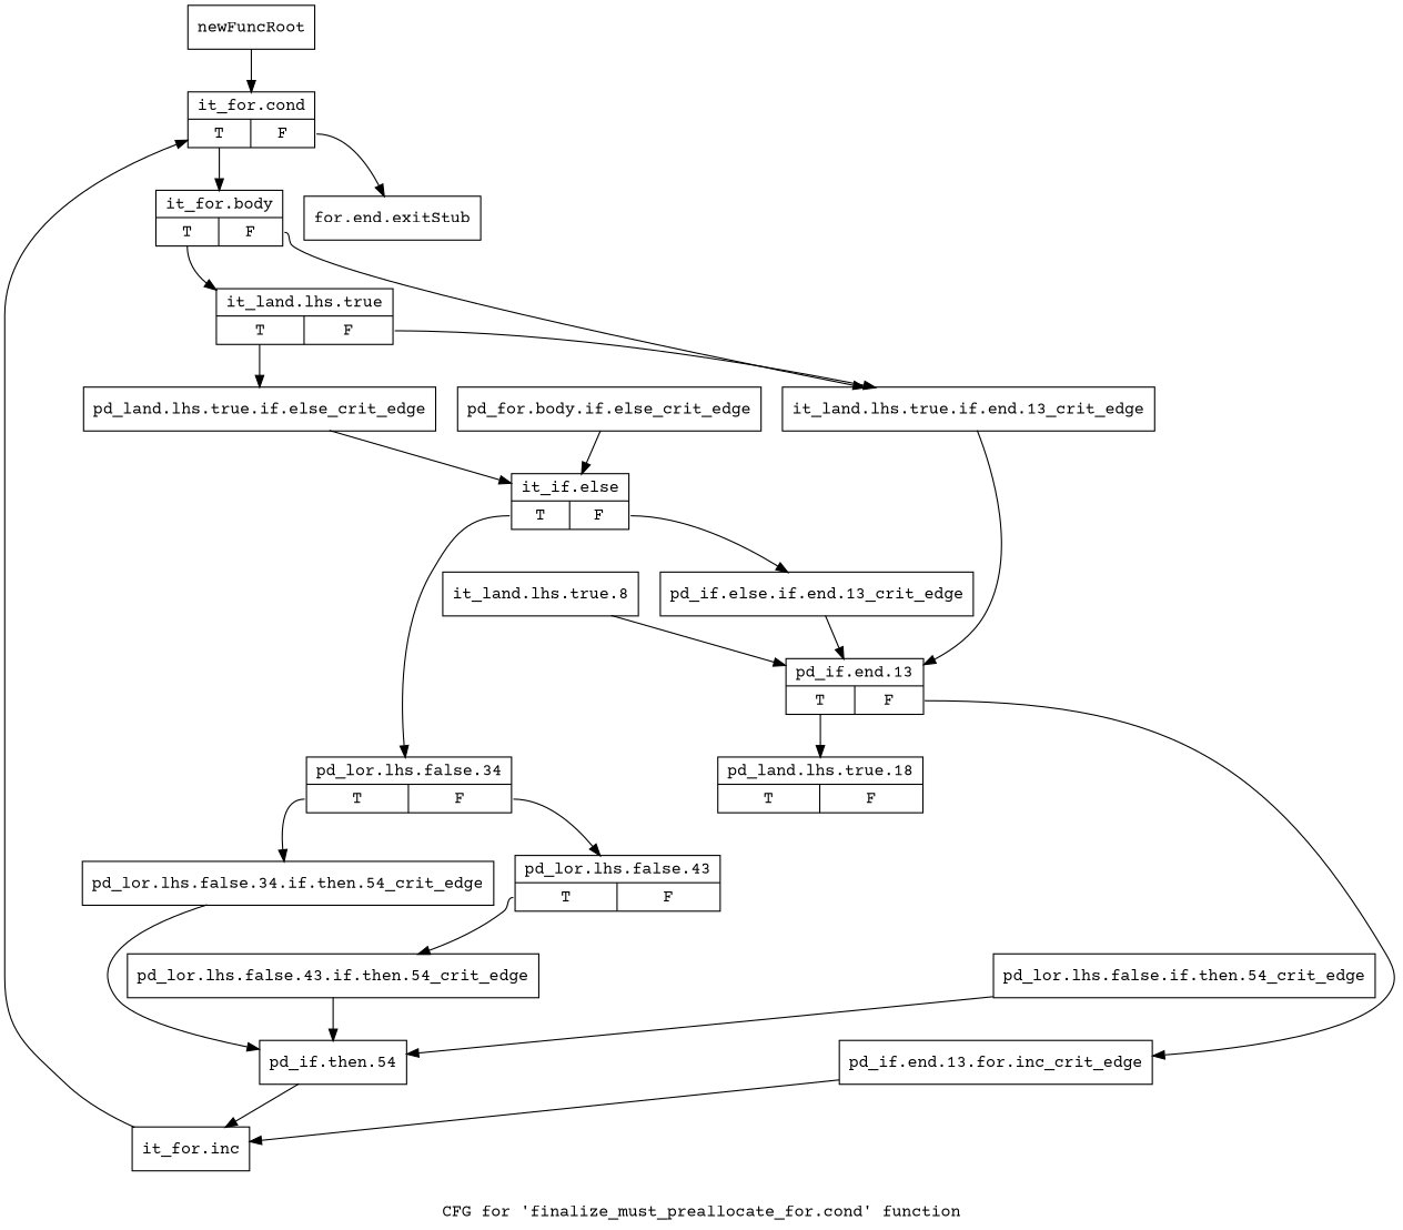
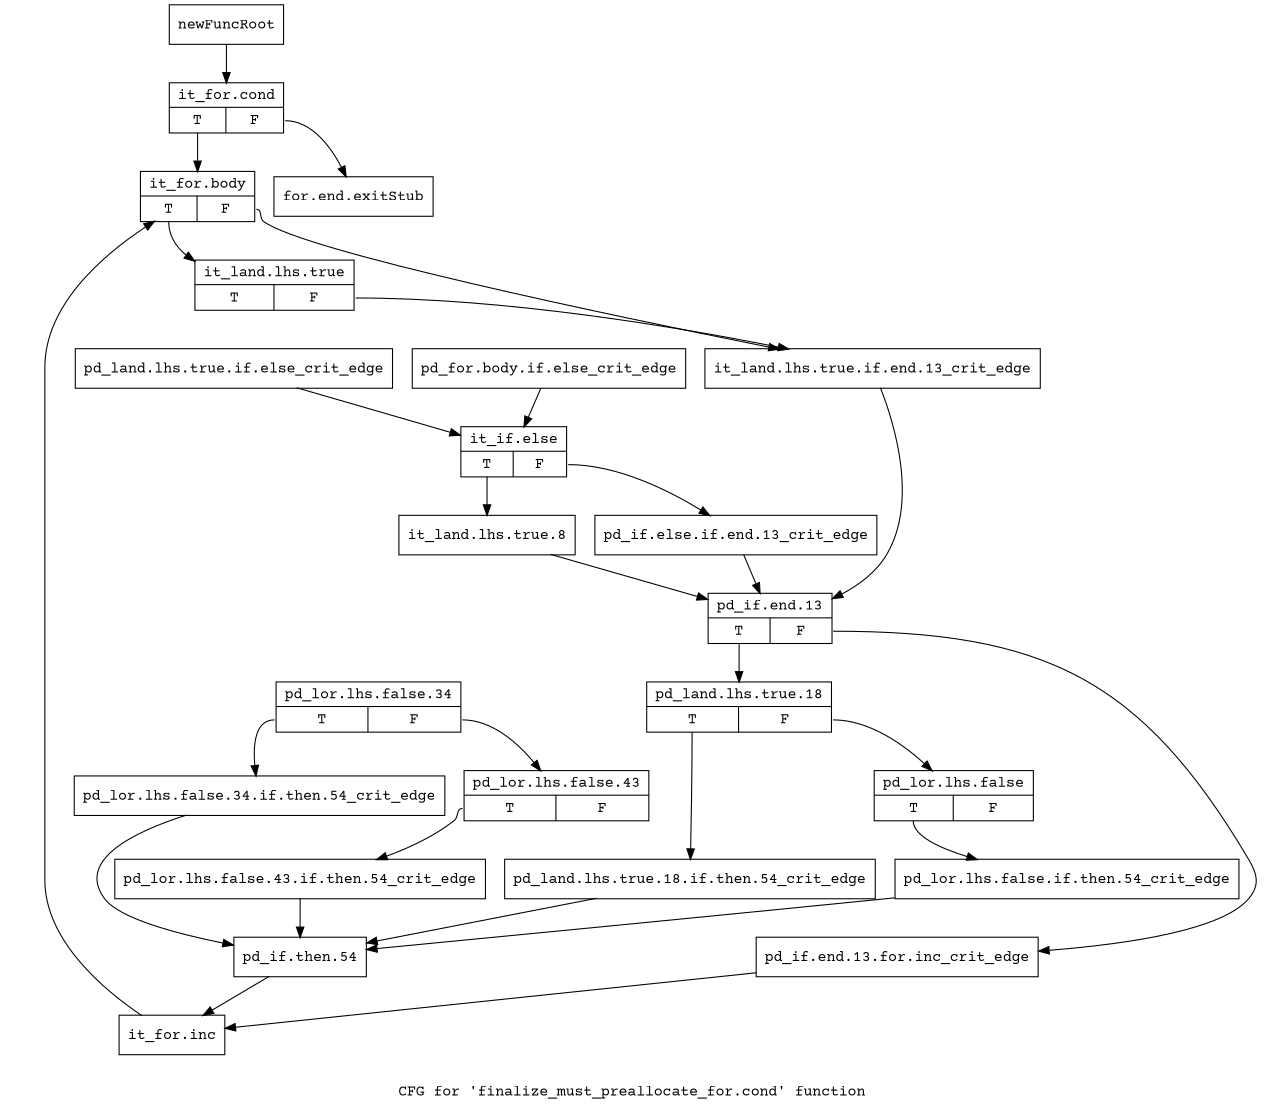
  digraph {
    fontname="Courier Prime"
    label="CFG for 'finalize_must_preallocate_for.cond' function"
    node [fontname="Courier Prime" shape=record]
    edge [fontname="Courier Prime"]
    n1 [label="{newFuncRoot}"]
    n2 [label="{it_for.cond|{<s0>T|<s1>F}}"]
    n3 [label="{for.end.exitStub}"]
    n4 [label="{it_for.body|{<s0>T|<s1>F}}"]
    n5 [label="{it_land.lhs.true|{<s0>T|<s1>F}}"]
    n6 [label="{it_land.lhs.true.if.end.13_crit_edge}"]
    n7 [label="{pd_land.lhs.true.if.else_crit_edge}"]
    n8 [label="{pd_for.body.if.else_crit_edge}"]
    n9 [label="{it_if.else|{<s0>T|<s1>F}}"]
    n10 [label="{pd_if.end.13|{<s0>T|<s1>F}}"]
    n11 [label="{it_land.lhs.true.8}"]
    n12 [label="{pd_if.else.if.end.13_crit_edge}"]
    n13 [label="{pd_land.lhs.true.18|{<s0>T|<s1>F}}"]
    n14 [label="{pd_if.end.13.for.inc_crit_edge}"]
+   n15 [label="{pd_land.lhs.true.18.if.then.54_crit_edge}"]
+   n16 [label="{pd_lor.lhs.false|{<s0>T|<s1>F}}"]
    n17 [label="{it_for.inc}"]
    n18 [label="{pd_if.then.54}"]
    n19 [label="{pd_lor.lhs.false.if.then.54_crit_edge}"]
    n20 [label="{pd_lor.lhs.false.34|{<s0>T|<s1>F}}"]
    n21 [label="{pd_lor.lhs.false.34.if.then.54_crit_edge}"]
    n22 [label="{pd_lor.lhs.false.43|{<s0>T|<s1>F}}"]
    n23 [label="{pd_lor.lhs.false.43.if.then.54_crit_edge}"]
    n1 -> n2
    n2 -> n3 [tailport=s1]
    n2 -> n4 [tailport=s0]
    n4 -> n5 [tailport=s0]
    n4 -> n6 [tailport=s1]
    n5 -> n6 [tailport=s1]
-   n5 -> n7 [tailport=s0]
    n6 -> n10
    n7 -> n9
    n8 -> n9
-   n9 -> n20 [tailport=s0]
+   n9 -> n11 [tailport=s0]
    n9 -> n12 [tailport=s1]
    n10 -> n13 [tailport=s0]
    n10 -> n14 [tailport=s1]
    n11 -> n10
    n12 -> n10
+   n13 -> n15 [tailport=s0]
+   n13 -> n16 [tailport=s1]
    n14 -> n17
-   n17 -> n2
+   n15 -> n18
+   n16 -> n19 [tailport=s0]
+   n17 -> n4
    n18 -> n17
    n19 -> n18
    n20 -> n21 [tailport=s0]
    n20 -> n22 [tailport=s1]
    n21 -> n18
    n22 -> n23 [tailport=s0]
    n23 -> n18
  }
